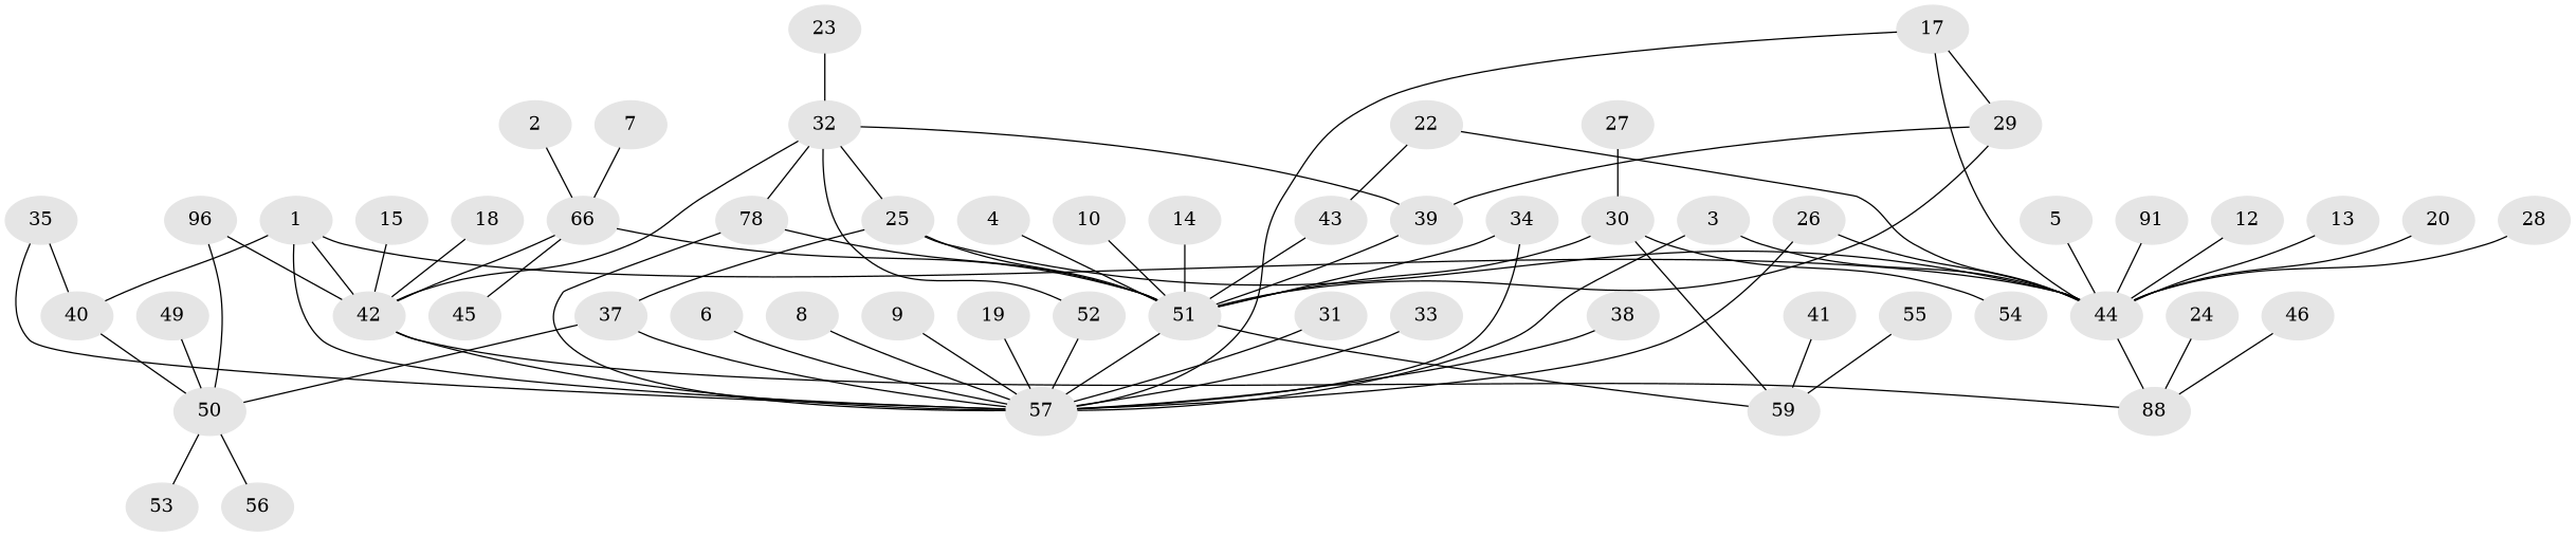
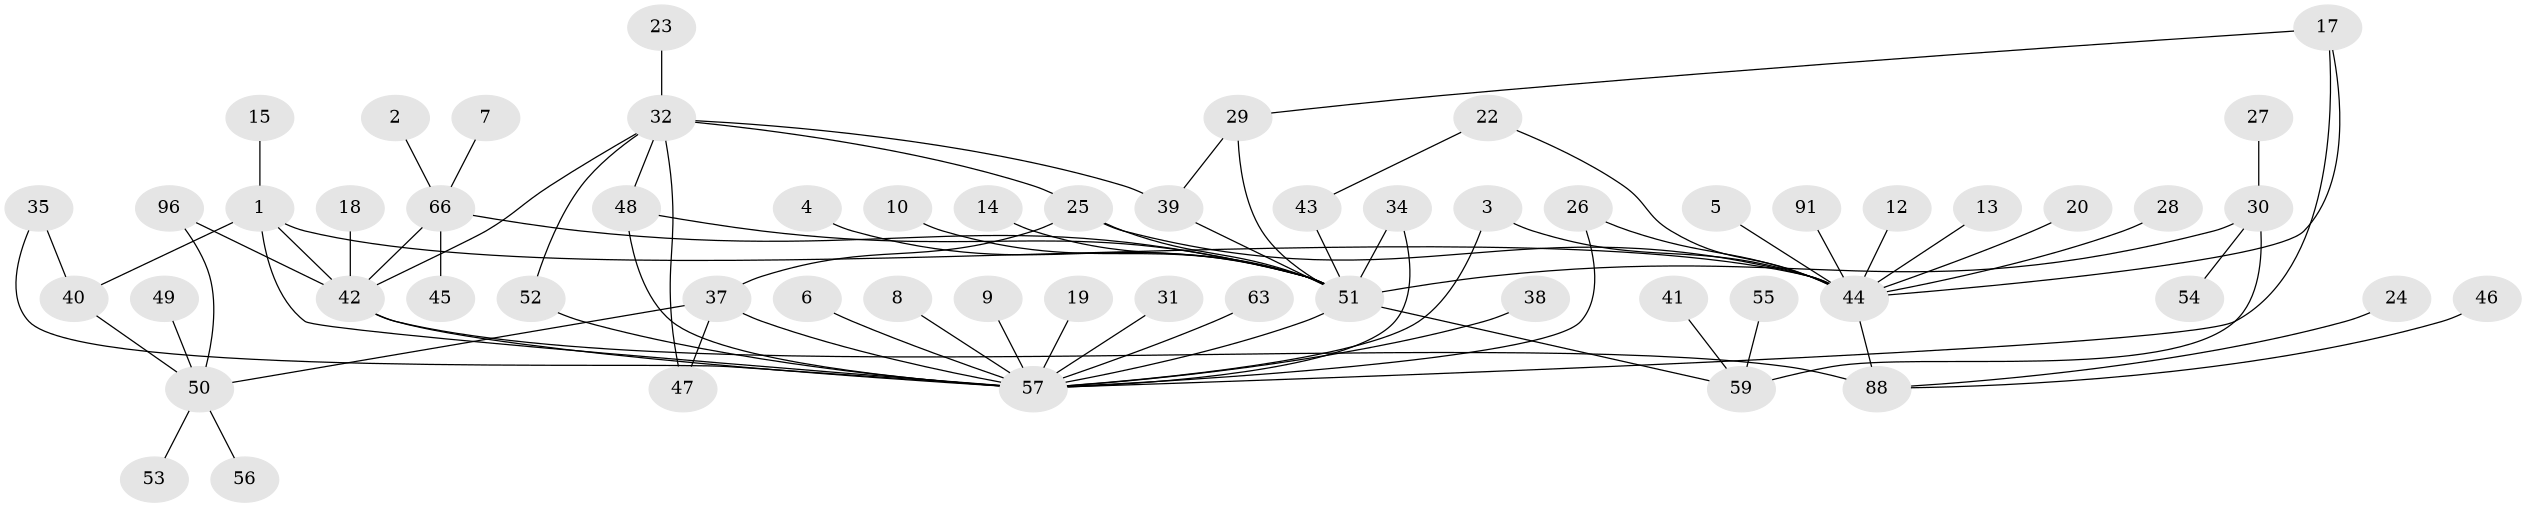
  graph {
    node [color=gray90 style=filled]
    edge [weight=1.0]
    1
    40
    42
    44
    57
    50
    n7 [label=88]
    n8 [label=66]
    2
    51
    45
    3
    4
    59
    5
    6
    7
    8
    9
    10
    n21 [label=91]
    12
    13
    14
    15
    n26 [label=96]
    53
    56
    17
    29
    39
    18
    19
    20
    22
    43
    23
    32
    25
-   48 [label=78]
+   47
+   48
    52
    24
    37
    26
    27
    30
    54
    28
    31
-   33
+   33 [label=63]
    34
    35
    38
    41
    46
    49
    55
    1 -- 40
    1 -- 42
    1 -- 44
    1 -- 57
    40 -- 50
    42 -- 57
    42 -- n7
    44 -- n7
    50 -- 53
    50 -- 56
    n8 -- 42
    n8 -- 51
    n8 -- 45
    2 -- n8
    51 -- 57
    51 -- 59
    3 -- 44
    3 -- 57
    4 -- 51
    5 -- 44
    6 -- 57
    7 -- n8
    8 -- 57
    9 -- 57
    10 -- 51
    n21 -- 44
    12 -- 44
    13 -- 44
    14 -- 51
-   15 -- 42
+   15 -- 1
    n26 -- 42
    n26 -- 50
    17 -- 44
    17 -- 57
    17 -- 29
    29 -- 51
    29 -- 39
    39 -- 51
    18 -- 42
    19 -- 57
    20 -- 44
    22 -- 44
    22 -- 43
    43 -- 51
    23 -- 32
    32 -- 42
    32 -- 39
    32 -- 25
+   32 -- 47
    32 -- 48
    32 -- 52
    25 -- 44
    25 -- 51
    25 -- 37
    48 -- 57
    48 -- 51
    52 -- 57
    24 -- n7
    37 -- 57
    37 -- 50
+   37 -- 47
    26 -- 44
    26 -- 57
    27 -- 30
    30 -- 51
    30 -- 59
    30 -- 54
    28 -- 44
    31 -- 57
    33 -- 57
    34 -- 57
    34 -- 51
    35 -- 40
    35 -- 57
    38 -- 57
    41 -- 59
    46 -- n7
    49 -- 50
    55 -- 59
  }
